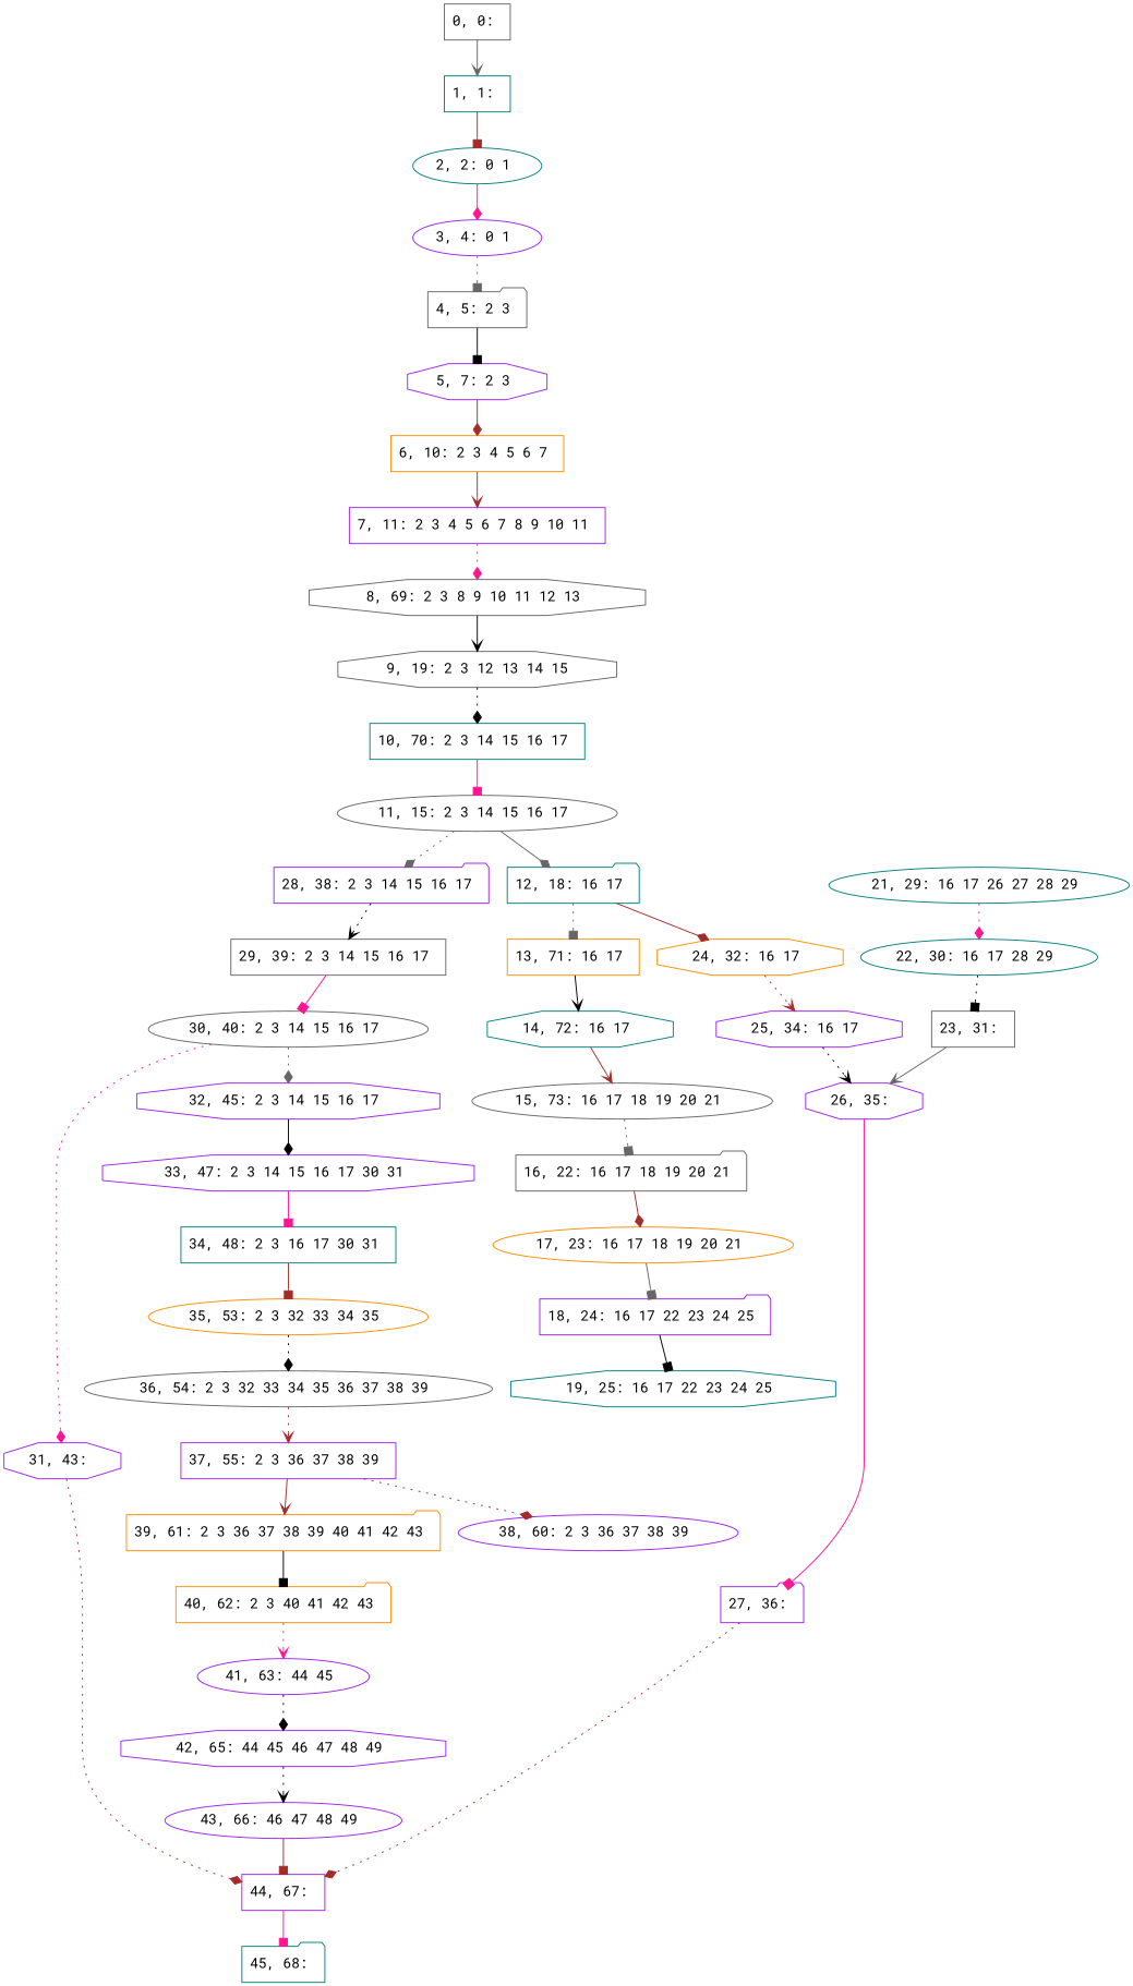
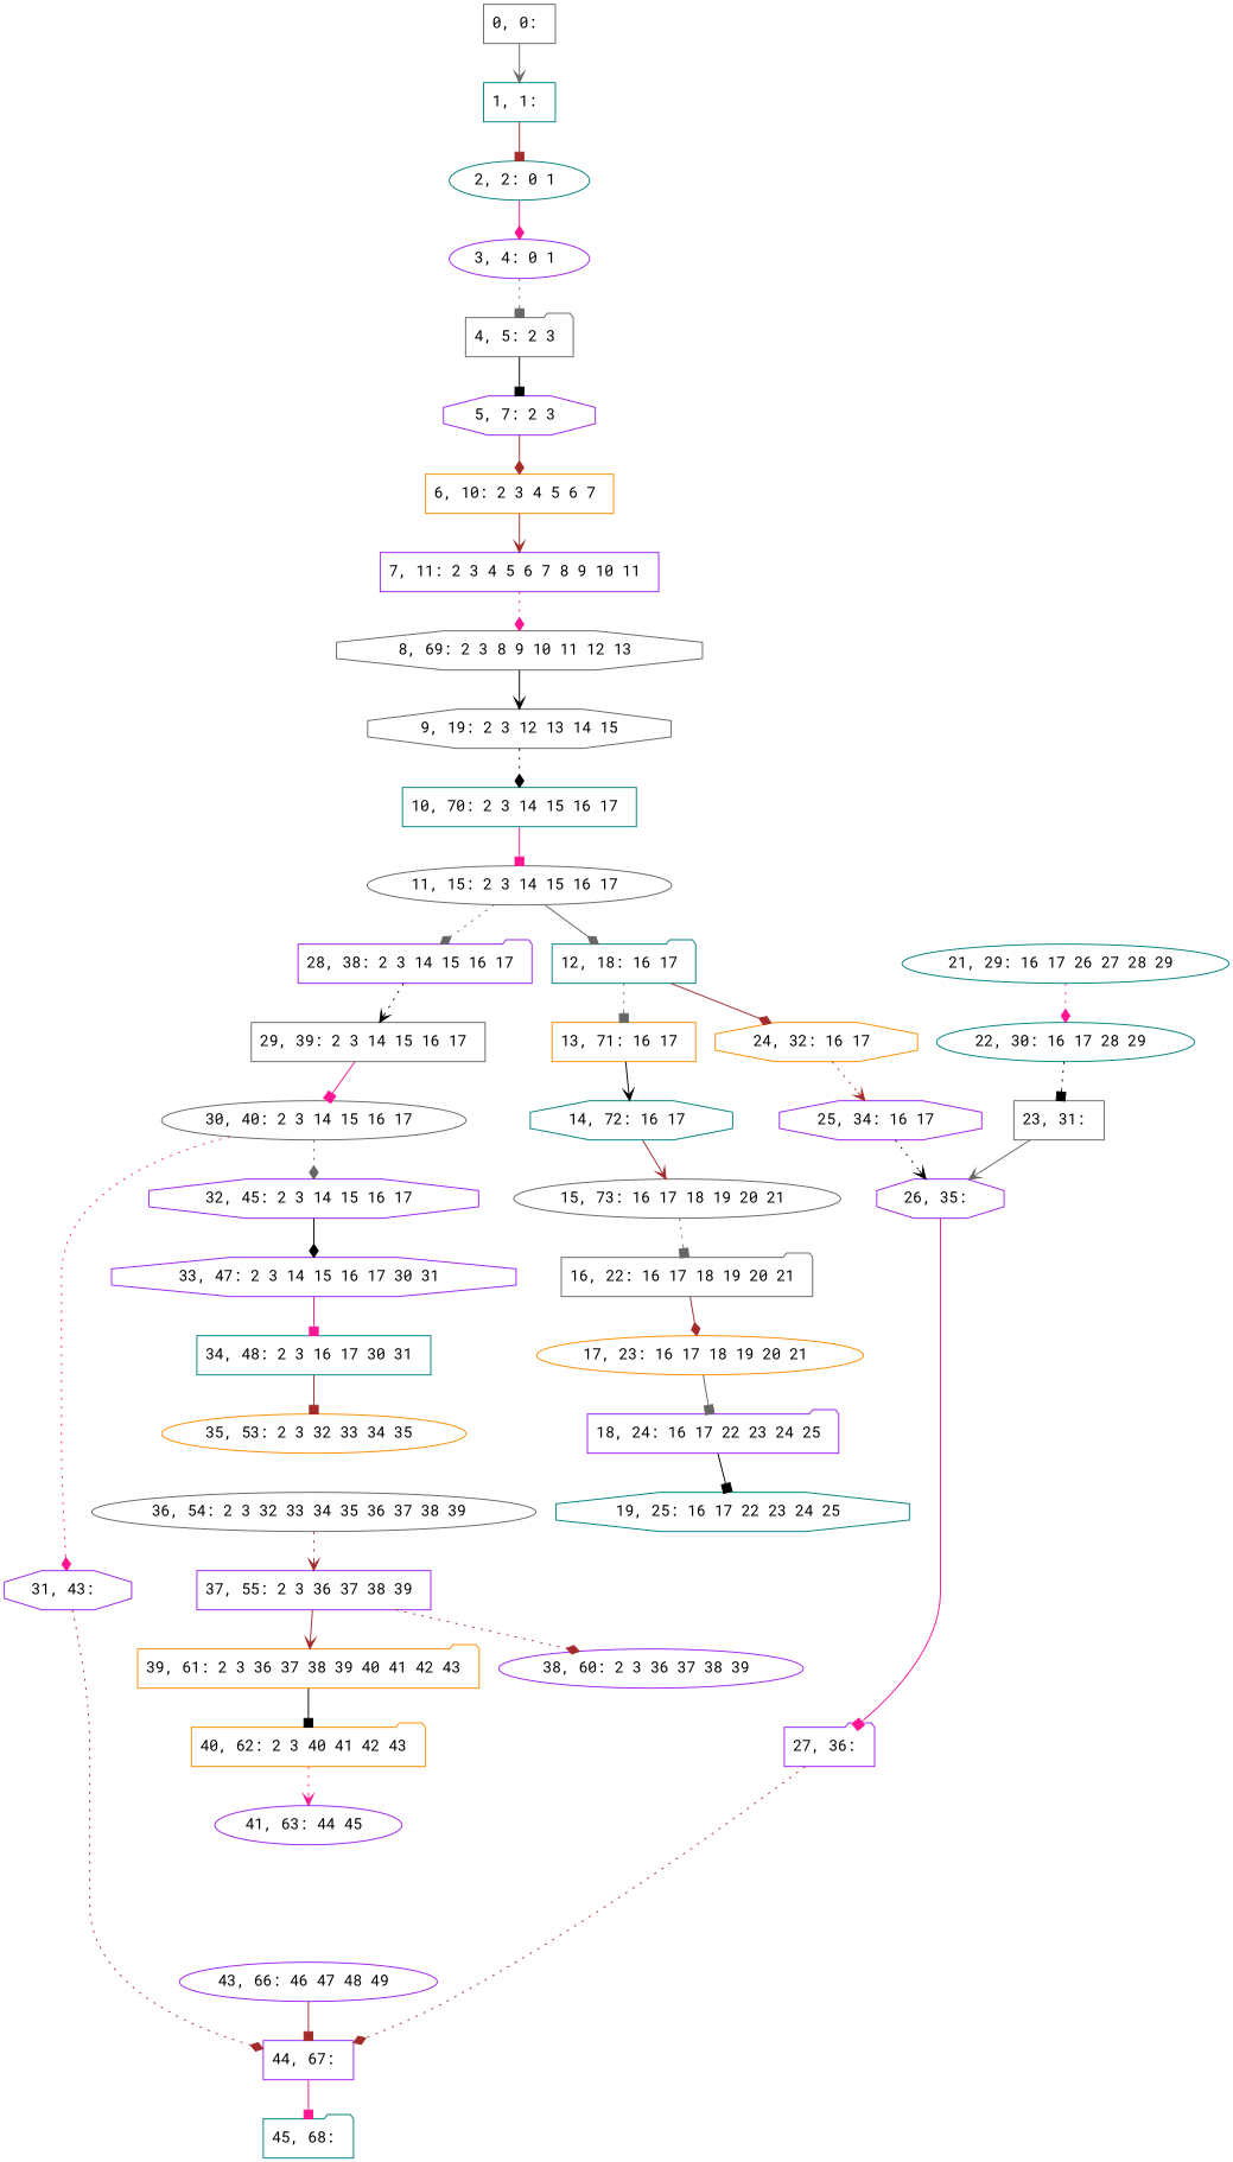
  digraph {
    fontname="Roboto Mono"
    node [color=purple fontname="Roboto Mono" shape=ellipse]
    edge [arrowhead=diamond color=brown fontname="Roboto Mono" style=solid]
    n1 [color=gray40 label="0, 0: " shape=box]
    n2 [color=teal label="1, 1: " shape=box]
    n3 [color=teal label="2, 2: 0 1 "]
    n4 [label="3, 4: 0 1 "]
    n5 [color=gray40 label="4, 5: 2 3 " shape=folder]
    n6 [label="5, 7: 2 3 " shape=octagon]
    n7 [color=darkorange label="6, 10: 2 3 4 5 6 7 " shape=box]
    n8 [label="7, 11: 2 3 4 5 6 7 8 9 10 11 " shape=box]
    n9 [color=gray40 label="8, 69: 2 3 8 9 10 11 12 13 " shape=octagon]
    n10 [color=gray40 label="9, 19: 2 3 12 13 14 15" shape=octagon]
    n11 [color=teal label="10, 70: 2 3 14 15 16 17 " shape=box]
    n12 [color=gray40 label="11, 15: 2 3 14 15 16 17 "]
    n13 [color=teal label="12, 18: 16 17 " shape=folder]
    n14 [label="28, 38: 2 3 14 15 16 17 " shape=folder]
    n15 [color=darkorange label="13, 71: 16 17 " shape=box]
    n16 [color=darkorange label="24, 32: 16 17 " shape=octagon]
    n17 [color=gray40 label="29, 39: 2 3 14 15 16 17 " shape=box]
    n18 [color=teal label="14, 72: 16 17 " shape=octagon]
    n19 [label="25, 34: 16 17 " shape=octagon]
    n20 [color=gray40 label="15, 73: 16 17 18 19 20 21 "]
    n21 [color=gray40 label="16, 22: 16 17 18 19 20 21 " shape=folder]
    n22 [color=darkorange label="17, 23: 16 17 18 19 20 21 "]
    n23 [label="18, 24: 16 17 22 23 24 25 " shape=folder]
    n24 [color=teal label="19, 25: 16 17 22 23 24 25 " shape=octagon]
    n25 [color=teal label="21, 29: 16 17 26 27 28 29 "]
    n26 [color=teal label="22, 30: 16 17 28 29 "]
    n27 [color=gray40 label="23, 31: " shape=box]
    n28 [label="26, 35: " shape=octagon]
    n29 [label="27, 36: " shape=folder]
    n30 [label="44, 67: " shape=box]
    n31 [color=teal label="45, 68: " shape=folder]
    n32 [color=gray40 label="30, 40: 2 3 14 15 16 17 "]
    n33 [label="31, 43: " shape=octagon]
    n34 [label="32, 45: 2 3 14 15 16 17 " shape=octagon]
    n35 [label="33, 47: 2 3 14 15 16 17 30 31 " shape=octagon]
    n36 [color=teal label="34, 48: 2 3 16 17 30 31 " shape=box]
    n37 [color=darkorange label="35, 53: 2 3 32 33 34 35 "]
    n38 [color=gray40 label="36, 54: 2 3 32 33 34 35 36 37 38 39 "]
    n39 [label="37, 55: 2 3 36 37 38 39 " shape=box]
    n40 [label="38, 60: 2 3 36 37 38 39 "]
    n41 [color=darkorange label="39, 61: 2 3 36 37 38 39 40 41 42 43 " shape=folder]
    n42 [color=darkorange label="40, 62: 2 3 40 41 42 43 " shape=folder]
    n43 [label="41, 63: 44 45 "]
-   n44 [label="42, 65: 44 45 46 47 48 49 " shape=octagon]
    n45 [label="43, 66: 46 47 48 49 "]
    n1 -> n2 [arrowhead=vee color=gray40]
    n2 -> n3 [arrowhead=box]
    n3 -> n4 [color=deeppink]
    n4 -> n5 [arrowhead=box color=gray40 style=dotted]
    n5 -> n6 [arrowhead=box color=black]
    n6 -> n7
    n7 -> n8 [arrowhead=vee]
    n8 -> n9 [color=deeppink style=dotted]
    n9 -> n10 [arrowhead=vee color=black]
    n10 -> n11 [color=black style=dotted]
    n11 -> n12 [arrowhead=box color=deeppink]
    n12 -> n13 [color=gray40]
    n12 -> n14 [color=gray40 style=dotted]
    n13 -> n15 [arrowhead=box color=gray40 style=dotted]
    n13 -> n16
    n14 -> n17 [arrowhead=vee color=black style=dotted]
    n15 -> n18 [arrowhead=vee color=black]
    n16 -> n19 [arrowhead=vee style=dotted]
    n17 -> n32 [arrowhead=box color=deeppink]
    n18 -> n20 [arrowhead=vee]
    n19 -> n28 [arrowhead=vee color=black style=dotted]
    n20 -> n21 [arrowhead=box color=gray40 style=dotted]
    n21 -> n22
    n22 -> n23 [arrowhead=box color=gray40]
    n23 -> n24 [arrowhead=box color=black]
    n25 -> n26 [color=deeppink style=dotted]
    n26 -> n27 [arrowhead=box color=black style=dotted]
    n27 -> n28 [arrowhead=vee color=gray40]
    n28 -> n29 [arrowhead=box color=deeppink]
    n29 -> n30 [style=dotted]
    n30 -> n31 [arrowhead=box color=deeppink]
    n32 -> n33 [color=deeppink style=dotted]
    n32 -> n34 [color=gray40 style=dotted]
    n33 -> n30 [style=dotted]
    n34 -> n35 [color=black]
    n35 -> n36 [arrowhead=box color=deeppink]
    n36 -> n37 [arrowhead=box]
-   n37 -> n38 [color=black style=dotted]
    n38 -> n39 [arrowhead=vee style=dotted]
    n39 -> n40 [style=dotted]
    n39 -> n41 [arrowhead=vee]
    n41 -> n42 [arrowhead=box color=black]
    n42 -> n43 [arrowhead=vee color=deeppink style=dotted]
-   n43 -> n44 [color=black style=dotted]
-   n44 -> n45 [arrowhead=vee color=black style=dotted]
    n45 -> n30 [arrowhead=box]
  }
